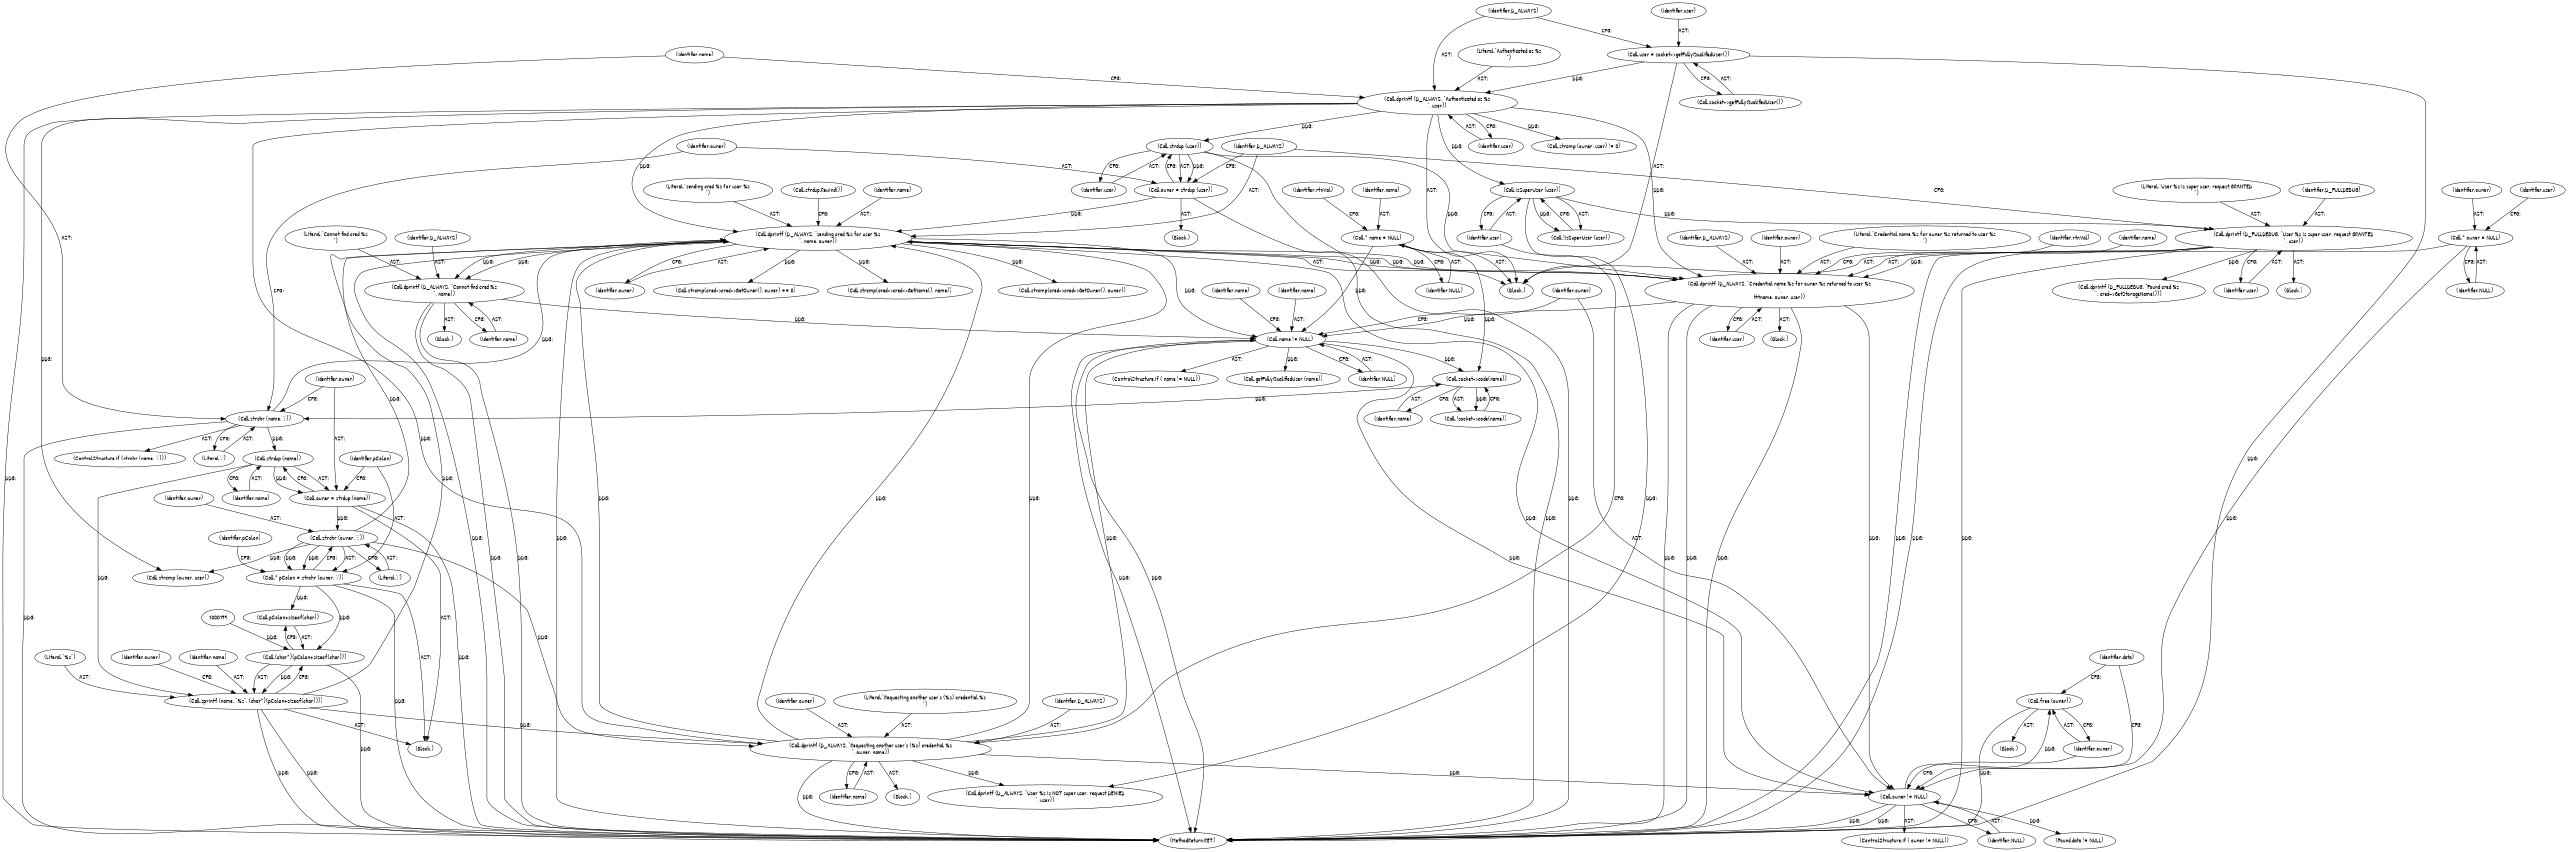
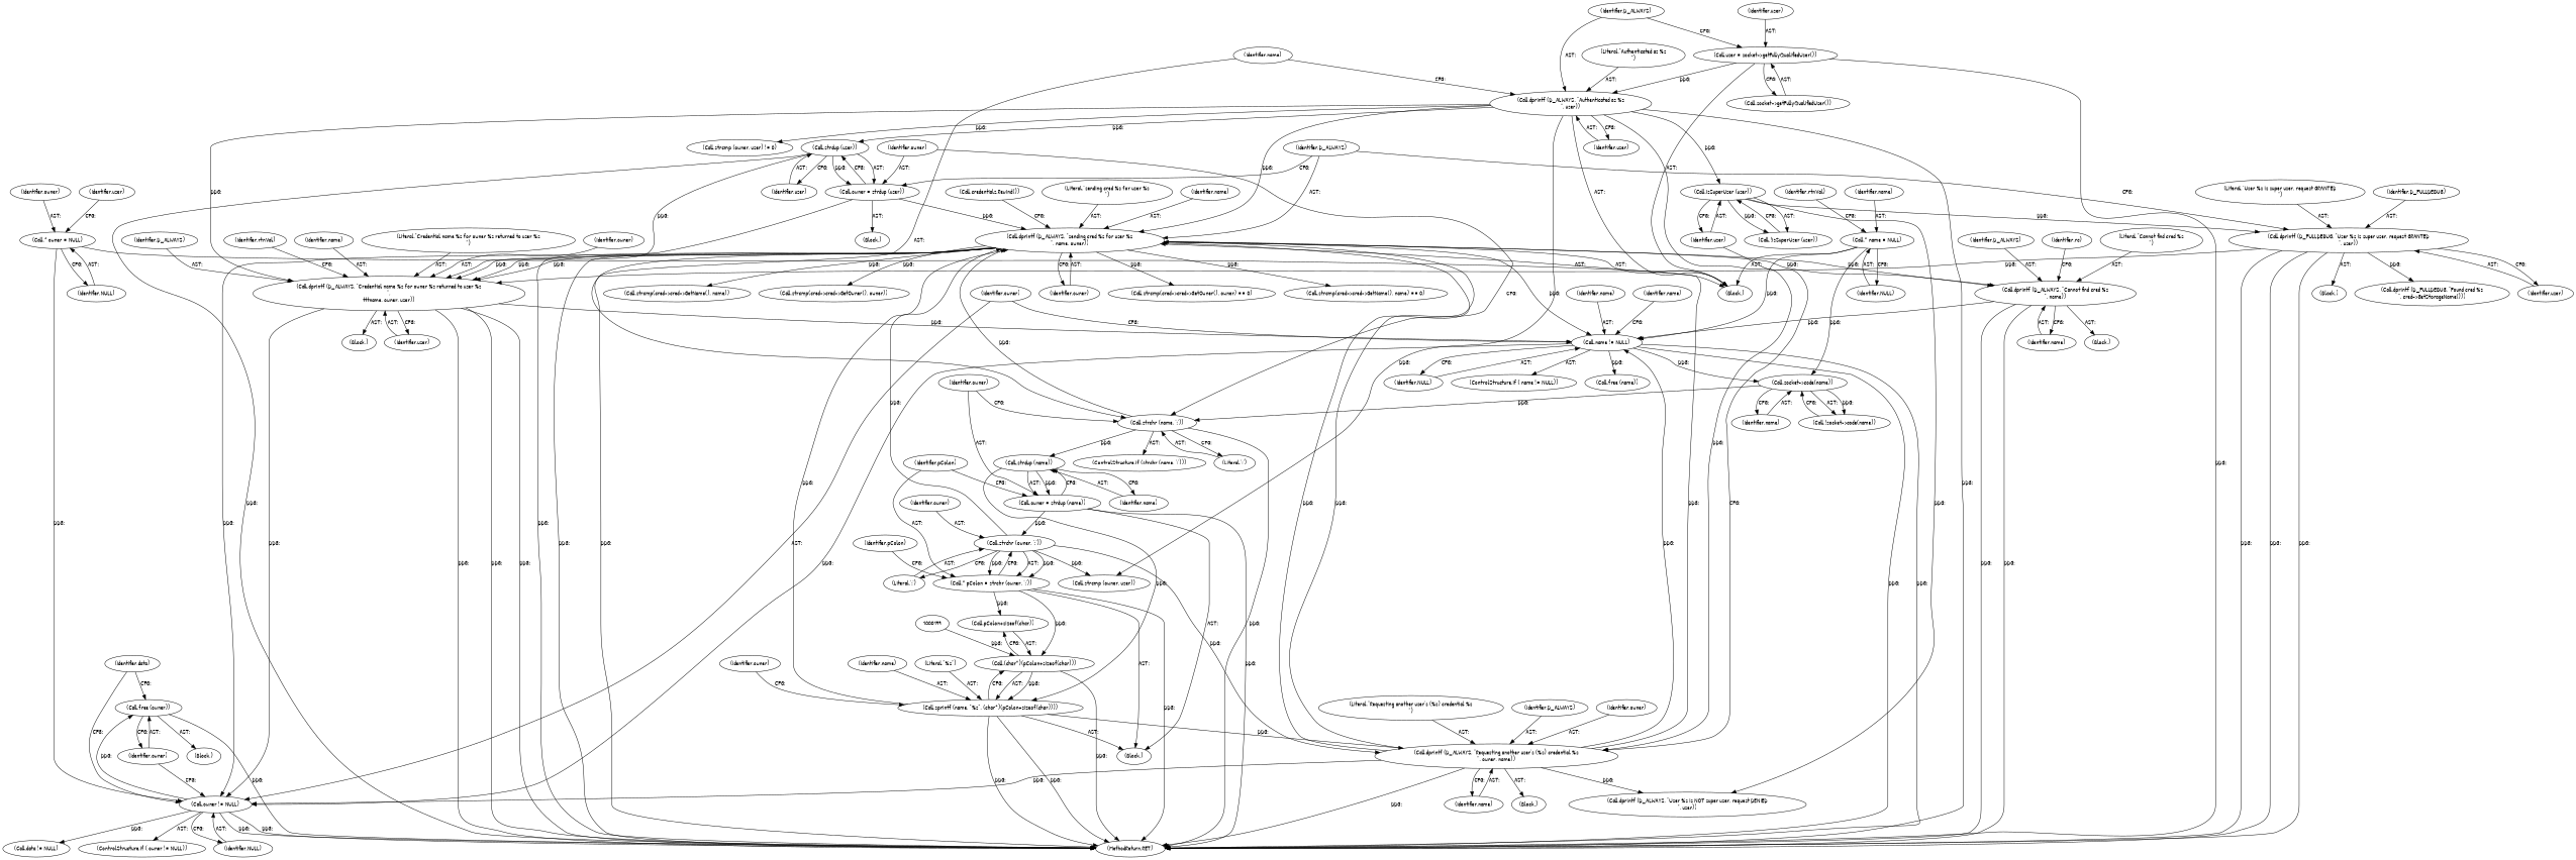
  digraph {
    fontname="Patrick Hand"
    node [fontname="Patrick Hand"]
    edge [fontname="Patrick Hand"]
    n1 [label="(Call,free (owner))"]
    n2 [label="(MethodReturn,RET)"]
    n3 [label="(Identifier,owner)"]
    n4 [label="(Block,)"]
    n5 [label="(Call,owner != NULL)"]
-   n6 [label="(Found,data != NULL)"]
+   n6 [label="(Call,data != NULL)"]
    n7 [label="(ControlStructure,if ( owner != NULL))"]
    n8 [label="(Identifier,NULL)"]
    n9 [label="(Call,* owner = NULL)"]
    n10 [label="(Block,)"]
    n11 [label="(Identifier,NULL)"]
    n12 [label="(Call,dprintf (D_ALWAYS, \"Requesting another user's (%s) credential %s\n\", owner, name))"]
    n13 [label="(Call,dprintf (D_ALWAYS, \"sending cred %s for user %s\n\", name, owner))"]
    n14 [label="(Call,name != NULL)"]
    n15 [label="(Identifier,name)"]
    n16 [label="(Block,)"]
    n17 [label="(Call,dprintf (D_ALWAYS, \"User %s is NOT super user, request DENIED\n\", user))"]
    n18 [label="(Call,dprintf (D_ALWAYS, \"Credential name %s for owner %s returned to user %s\n\",\n\t\t\tname, owner, user))"]
    n19 [label="(Call,dprintf (D_ALWAYS, \"Cannot find cred %s\n\", name))"]
+   n20 [label="(Call,strcmp(cred->cred->GetName(), name) == 0)"]
    n21 [label="(Call,strcmp(cred->cred->GetName(), name))"]
    n22 [label="(Call,strcmp(cred->cred->GetOwner(), owner))"]
    n23 [label="(Identifier,owner)"]
    n24 [label="(Call,strcmp(cred->cred->GetOwner(), owner) == 0)"]
    n25 [label="(Call,socket->code(name))"]
    n26 [label="(Identifier,NULL)"]
    n27 [label="(ControlStructure,if ( name != NULL))"]
-   n28 [label="(Call,getFullyQualifiedUser (name))"]
+   n28 [label="(Call,free (name))"]
    n29 [label="(Call,dprintf (D_ALWAYS, \"Authenticated as %s\n\", user))"]
    n30 [label="(Call,strdup (user))"]
    n31 [label="(Call,isSuperUser (user))"]
    n32 [label="(Identifier,user)"]
    n33 [label="(Call,strcmp (owner, user))"]
    n34 [label="(Call,strcmp (owner, user) != 0)"]
    n35 [label="(Identifier,user)"]
    n36 [label="(Block,)"]
    n37 [label="(Call,owner = strdup (user))"]
    n38 [label="(Identifier,user)"]
    n39 [label="(Call,dprintf (D_FULLDEBUG, \"User %s is super user, request GRANTED\n\", user))"]
    n40 [label="(Call,!isSuperUser (user))"]
    n41 [label="(Identifier,user)"]
    n42 [label="(Call,user = socket->getFullyQualifiedUser())"]
    n43 [label="(Call,socket->getFullyQualifiedUser())"]
    n44 [label="(Call,strchr (owner, ':'))"]
    n45 [label="(Call,* pColon = strchr (owner, ':'))"]
    n46 [label="(Literal,':')"]
    n47 [label="(Block,)"]
    n48 [label="(Call,(char*)(pColon+sizeof(char)))"]
    n49 [label="(Call,pColon+sizeof(char))"]
    n50 [label="(Call,owner = strdup (name))"]
    n51 [label="(Call,strdup (name))"]
    n52 [label="(Call,sprintf (name, \"%s\", (char*)(pColon+sizeof(char))))"]
    n53 [label="(Identifier,name)"]
    n54 [label="(Call,strchr (name, ':'))"]
    n55 [label="(ControlStructure,if (strchr (name, ':')))"]
    n56 [label="(Literal,':')"]
    n57 [label="(Call,!socket->code(name))"]
    n58 [label="(Identifier,name)"]
    n59 [label="(Call,* name = NULL)"]
    n60 [label="(Identifier,NULL)"]
    n61 [label="(Identifier,name)"]
    n62 [label="(Block,)"]
    n63 [label="(Block,)"]
    n64 [label="(Call,dprintf (D_FULLDEBUG, \"Found cred %s\n\", cred->GetStorageName()))"]
    n65 [label="(Identifier,user)"]
    n66 [label="(Block,)"]
    n67 [label="(Literal,\"Authenticated as %s\n\")"]
    n68 [label="(Identifier,pColon)"]
    n69 [label="(Identifier,data)"]
    n70 [label="(Identifier,owner)"]
    n71 [label="(Identifier,name)"]
    n72 [label="(Literal,\"Requesting another user's (%s) credential %s\n\")"]
    n73 [label="(Identifier,name)"]
    n74 [label="(Identifier,D_ALWAYS)"]
    n75 [label="(Identifier,name)"]
    n76 [label="(Identifier,name)"]
-   n77 [label="(Call,strdup.Rewind())"]
+   n77 [label="(Call,credentials.Rewind())"]
    n78 [label="(Identifier,D_ALWAYS)"]
    n79 [label="(Literal,\"%s\")"]
    n80 [label="(Literal,\"sending cred %s for user %s\n\")"]
    n81 [label="(Identifier,owner)"]
    n82 [label="(Literal,\"User %s is super user, request GRANTED\n\")"]
    n83 [label="(Identifier,D_FULLDEBUG)"]
    n84 [label="(Literal,\"Credential name %s for owner %s returned to user %s\n\")"]
    n85 [label="(Identifier,D_ALWAYS)"]
+   n86 [label="(Identifier,rc)"]
    n87 [label="(Identifier,pColon)"]
    n88 [label="(Identifier,owner)"]
    n89 [label="(Identifier,owner)"]
    n90 [label="(Identifier,user)"]
    n91 [label="(Identifier,name)"]
    n92 [label="(Identifier,name)"]
    n93 [label="(Identifier,user)"]
    n94 [label="(Identifier,name)"]
    n95 [label="(Literal,\"Cannot find cred %s\n\")"]
    n96 [label="(Identifier,owner)"]
    n97 [label="(Identifier,D_ALWAYS)"]
    n98 [label="(Identifier,owner)"]
    n99 [label="(Identifier,rtnVal)"]
    n100 [label="(Identifier,D_ALWAYS)"]
    n101 [label="(Identifier,owner)"]
    n102 [label="(Identifier,rtnVal)"]
    n103 [label="(Identifier,owner)"]
    1000199
    n1 -> n2 [label="DDG: "]
    n1 -> n3 [label="CFG: "]
    n1 -> n4 [label="AST: "]
    n3 -> n1 [label="AST: "]
    n3 -> n5 [label="CFG: "]
    n5 -> n1 [label="DDG: "]
    n5 -> n2 [label="DDG: "]
    n5 -> n2 [label="DDG: "]
    n5 -> n6 [label="DDG: "]
    n5 -> n7 [label="AST: "]
    n5 -> n8 [label="CFG: "]
    n8 -> n5 [label="AST: "]
    n9 -> n5 [label="DDG: "]
    n9 -> n10 [label="AST: "]
    n9 -> n11 [label="CFG: "]
    n11 -> n9 [label="AST: "]
    n12 -> n2 [label="DDG: "]
    n12 -> n5 [label="DDG: "]
    n12 -> n13 [label="DDG: "]
    n12 -> n13 [label="DDG: "]
    n12 -> n13 [label="DDG: "]
    n12 -> n14 [label="DDG: "]
    n12 -> n15 [label="CFG: "]
    n12 -> n16 [label="AST: "]
    n12 -> n17 [label="DDG: "]
    n13 -> n2 [label="DDG: "]
    n13 -> n2 [label="DDG: "]
    n13 -> n5 [label="DDG: "]
    n13 -> n10 [label="AST: "]
    n13 -> n14 [label="DDG: "]
    n13 -> n18 [label="DDG: "]
    n13 -> n18 [label="DDG: "]
    n13 -> n18 [label="DDG: "]
    n13 -> n19 [label="DDG: "]
    n13 -> n19 [label="DDG: "]
+   n13 -> n20 [label="DDG: "]
    n13 -> n21 [label="DDG: "]
    n13 -> n22 [label="DDG: "]
    n13 -> n23 [label="CFG: "]
    n13 -> n24 [label="DDG: "]
    n14 -> n2 [label="DDG: "]
    n14 -> n2 [label="DDG: "]
    n14 -> n5 [label="DDG: "]
    n14 -> n25 [label="DDG: "]
    n14 -> n26 [label="CFG: "]
    n14 -> n27 [label="AST: "]
    n14 -> n28 [label="DDG: "]
    n15 -> n12 [label="AST: "]
    n18 -> n2 [label="DDG: "]
    n18 -> n2 [label="DDG: "]
    n18 -> n2 [label="DDG: "]
    n18 -> n5 [label="DDG: "]
    n18 -> n14 [label="DDG: "]
    n18 -> n35 [label="CFG: "]
    n18 -> n36 [label="AST: "]
    n19 -> n2 [label="DDG: "]
    n19 -> n2 [label="DDG: "]
    n19 -> n14 [label="DDG: "]
    n19 -> n61 [label="CFG: "]
    n19 -> n62 [label="AST: "]
    n23 -> n13 [label="AST: "]
    n25 -> n54 [label="DDG: "]
    n25 -> n57 [label="AST: "]
    n25 -> n57 [label="DDG: "]
    n25 -> n58 [label="CFG: "]
    n26 -> n14 [label="AST: "]
    n29 -> n2 [label="DDG: "]
    n29 -> n10 [label="AST: "]
    n29 -> n12 [label="DDG: "]
    n29 -> n13 [label="DDG: "]
    n29 -> n18 [label="DDG: "]
    n29 -> n30 [label="DDG: "]
    n29 -> n31 [label="DDG: "]
    n29 -> n32 [label="CFG: "]
    n29 -> n33 [label="DDG: "]
    n29 -> n34 [label="DDG: "]
    n30 -> n2 [label="DDG: "]
    n30 -> n18 [label="DDG: "]
    n30 -> n37 [label="AST: "]
    n30 -> n37 [label="DDG: "]
    n30 -> n38 [label="CFG: "]
    n31 -> n17 [label="DDG: "]
    n31 -> n39 [label="DDG: "]
    n31 -> n40 [label="AST: "]
    n31 -> n40 [label="DDG: "]
    n31 -> n41 [label="CFG: "]
    n32 -> n29 [label="AST: "]
    n35 -> n18 [label="AST: "]
    n37 -> n2 [label="DDG: "]
    n37 -> n13 [label="DDG: "]
    n37 -> n30 [label="CFG: "]
    n37 -> n63 [label="AST: "]
    n38 -> n30 [label="AST: "]
    n39 -> n2 [label="DDG: "]
    n39 -> n2 [label="DDG: "]
    n39 -> n2 [label="DDG: "]
    n39 -> n18 [label="DDG: "]
    n39 -> n64 [label="DDG: "]
    n39 -> n65 [label="CFG: "]
    n39 -> n66 [label="AST: "]
    n40 -> n31 [label="CFG: "]
    n41 -> n12 [label="CFG: "]
    n41 -> n31 [label="AST: "]
    n42 -> n2 [label="DDG: "]
    n42 -> n10 [label="AST: "]
    n42 -> n29 [label="DDG: "]
    n42 -> n43 [label="CFG: "]
    n43 -> n42 [label="AST: "]
    n44 -> n12 [label="DDG: "]
    n44 -> n13 [label="DDG: "]
    n44 -> n33 [label="DDG: "]
    n44 -> n45 [label="AST: "]
    n44 -> n45 [label="DDG: "]
    n44 -> n45 [label="DDG: "]
    n44 -> n46 [label="CFG: "]
    n45 -> n2 [label="DDG: "]
    n45 -> n44 [label="CFG: "]
    n45 -> n47 [label="AST: "]
    n45 -> n48 [label="DDG: "]
    n45 -> n49 [label="DDG: "]
    n46 -> n44 [label="AST: "]
    n48 -> n2 [label="DDG: "]
    n48 -> n49 [label="CFG: "]
    n48 -> n52 [label="AST: "]
    n48 -> n52 [label="DDG: "]
    n49 -> n48 [label="AST: "]
    n50 -> n2 [label="DDG: "]
    n50 -> n44 [label="DDG: "]
    n50 -> n47 [label="AST: "]
    n50 -> n51 [label="CFG: "]
    n51 -> n50 [label="AST: "]
    n51 -> n50 [label="DDG: "]
    n51 -> n52 [label="DDG: "]
    n51 -> n53 [label="CFG: "]
    n52 -> n2 [label="DDG: "]
    n52 -> n2 [label="DDG: "]
    n52 -> n12 [label="DDG: "]
    n52 -> n13 [label="DDG: "]
    n52 -> n47 [label="AST: "]
    n52 -> n48 [label="CFG: "]
    n53 -> n51 [label="AST: "]
    n54 -> n2 [label="DDG: "]
    n54 -> n13 [label="DDG: "]
    n54 -> n51 [label="DDG: "]
    n54 -> n55 [label="AST: "]
    n54 -> n56 [label="CFG: "]
    n56 -> n54 [label="AST: "]
    n57 -> n25 [label="CFG: "]
    n58 -> n25 [label="AST: "]
    n59 -> n10 [label="AST: "]
    n59 -> n14 [label="DDG: "]
    n59 -> n25 [label="DDG: "]
    n59 -> n60 [label="CFG: "]
    n60 -> n59 [label="AST: "]
    n61 -> n19 [label="AST: "]
    n65 -> n39 [label="AST: "]
    n67 -> n29 [label="AST: "]
    n68 -> n45 [label="AST: "]
    n68 -> n50 [label="CFG: "]
    n69 -> n1 [label="CFG: "]
    n69 -> n5 [label="CFG: "]
    n70 -> n9 [label="AST: "]
    n71 -> n29 [label="CFG: "]
    n71 -> n54 [label="AST: "]
    n72 -> n12 [label="AST: "]
    n73 -> n59 [label="AST: "]
    n74 -> n13 [label="AST: "]
    n74 -> n37 [label="CFG: "]
    n74 -> n39 [label="CFG: "]
    n75 -> n18 [label="AST: "]
    n76 -> n52 [label="AST: "]
    n77 -> n13 [label="CFG: "]
    n78 -> n12 [label="AST: "]
    n79 -> n52 [label="AST: "]
    n80 -> n13 [label="AST: "]
    n81 -> n37 [label="AST: "]
    n81 -> n54 [label="CFG: "]
    n82 -> n39 [label="AST: "]
    n83 -> n39 [label="AST: "]
    n84 -> n18 [label="AST: "]
    n85 -> n18 [label="AST: "]
+   n86 -> n19 [label="CFG: "]
    n87 -> n45 [label="CFG: "]
    n88 -> n5 [label="AST: "]
    n88 -> n14 [label="CFG: "]
    n89 -> n50 [label="AST: "]
    n89 -> n54 [label="CFG: "]
    n90 -> n9 [label="CFG: "]
    n91 -> n14 [label="CFG: "]
    n92 -> n13 [label="AST: "]
    n93 -> n42 [label="AST: "]
    n94 -> n14 [label="AST: "]
    n95 -> n19 [label="AST: "]
    n96 -> n12 [label="AST: "]
    n97 -> n19 [label="AST: "]
    n98 -> n44 [label="AST: "]
    n99 -> n59 [label="CFG: "]
    n100 -> n29 [label="AST: "]
    n100 -> n42 [label="CFG: "]
    n101 -> n18 [label="AST: "]
    n102 -> n18 [label="CFG: "]
    n103 -> n52 [label="CFG: "]
    1000199 -> n48 [label="DDG: "]
  }
